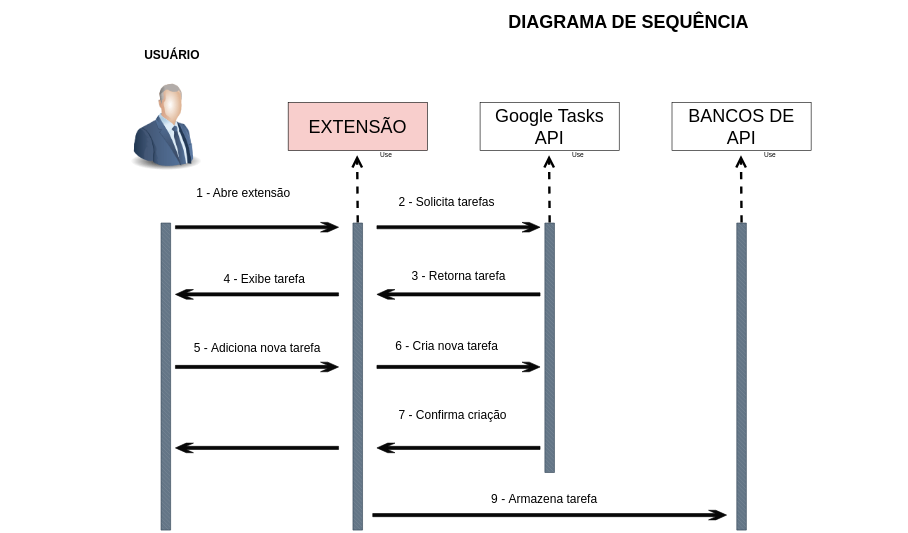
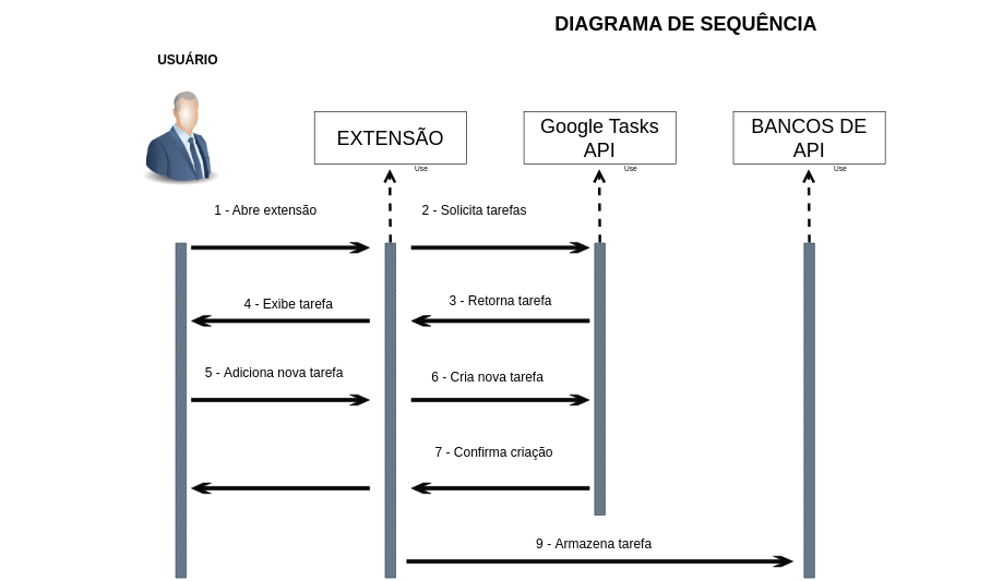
  <mxCell id="0" />
  <mxCell id="1" parent="0" />
  <mxCell id="2" value="" style="image;html=1;image=img/lib/clip_art/people/Suit_Man_Blue_128x128.png" parent="1" vertex="1"><mxGeometry x="201" y="130" width="150" height="160" as="geometry" /></mxCell>
  <mxCell id="3" style="edgeStyle=orthogonalEdgeStyle;rounded=0;orthogonalLoop=1;jettySize=auto;html=1;exitX=0.5;exitY=1;exitDx=0;exitDy=0;" parent="1" edge="1"><mxGeometry relative="1" as="geometry"><mxPoint x="372" y="512" as="sourcePoint" /><mxPoint x="372" y="512" as="targetPoint" /></mxGeometry></mxCell>
  <mxCell id="4" value="" style="verticalLabelPosition=bottom;verticalAlign=top;html=1;shape=mxgraph.basic.patternFillRect;fillStyle=diag;step=5;fillStrokeWidth=0.2;fillStrokeColor=#dddddd;rotation=90;fillColor=#647687;strokeColor=#314354;fontColor=#ffffff;" vertex="1" parent="1"><mxGeometry x="20" y="619" width="512" height="16" as="geometry" /></mxCell>
  <mxCell id="5" value="&lt;font style=&quot;font-size: 30px;&quot;&gt;&lt;b&gt;DIAGRAMA DE SEQUÊNCIA&amp;nbsp;&lt;/b&gt;&lt;/font&gt;" style="text;strokeColor=none;align=center;fillColor=none;html=1;verticalAlign=middle;whiteSpace=wrap;rounded=0;" vertex="1" parent="1"><mxGeometry x="836" y="20" width="432" height="30" as="geometry" /></mxCell>
  <mxCell id="6" value="" style="verticalLabelPosition=bottom;verticalAlign=top;html=1;shape=mxgraph.basic.patternFillRect;fillStyle=diag;step=5;fillStrokeWidth=0.2;fillStrokeColor=#dddddd;rotation=90;fillColor=#647687;strokeColor=#314354;fontColor=#ffffff;" vertex="1" parent="1"><mxGeometry x="340" y="619" width="512" height="16" as="geometry" /></mxCell>
  <mxCell id="7" value="&lt;font style=&quot;font-size: 20px;&quot;&gt;1 - Abre extensão&lt;/font&gt;" style="text;html=1;align=center;verticalAlign=middle;resizable=0;points=[];autosize=1;strokeColor=none;fillColor=none;" vertex="1" parent="1"><mxGeometry x="309" y="296" width="192" height="48" as="geometry" /></mxCell>
  <mxCell id="8" value="" style="html=1;shadow=0;dashed=0;align=center;verticalAlign=middle;shape=mxgraph.arrows2.sharpArrow;dy1=0.67;dx1=18;dx2=18;notch=0;fillColor=#080808;" vertex="1" parent="1"><mxGeometry x="292" y="370" width="272" height="16" as="geometry" /></mxCell>
  <mxCell id="9" value="&lt;font style=&quot;font-size: 20px;&quot;&gt;&lt;b&gt;USUÁRIO&lt;/b&gt;&lt;/font&gt;" style="text;html=1;align=center;verticalAlign=middle;resizable=0;points=[];autosize=1;strokeColor=none;fillColor=none;" vertex="1" parent="1"><mxGeometry x="222" y="66" width="128" height="48" as="geometry" /></mxCell>
- <mxCell id="10" value="&lt;font style=&quot;font-size: 30px;&quot;&gt;EXTENSÃO&lt;/font&gt;" style="html=1;whiteSpace=wrap;fillColor=#f8cecc;" vertex="1" parent="1"><mxGeometry x="480" y="170" width="232" height="80" as="geometry" /></mxCell>
+ <mxCell id="10" value="&lt;font style=&quot;font-size: 30px;&quot;&gt;EXTENSÃO&lt;/font&gt;" style="html=1;whiteSpace=wrap;" vertex="1" parent="1"><mxGeometry x="480" y="170" width="232" height="80" as="geometry" /></mxCell>
  <mxCell id="11" value="" style="verticalLabelPosition=bottom;verticalAlign=top;html=1;shape=mxgraph.basic.patternFillRect;fillStyle=diag;step=5;fillStrokeWidth=0.2;fillStrokeColor=#dddddd;rotation=90;fillColor=#647687;strokeColor=#314354;fontColor=#ffffff;" vertex="1" parent="1"><mxGeometry x="708" y="571" width="416" height="16" as="geometry" /></mxCell>
  <mxCell id="12" value="&lt;font style=&quot;font-size: 30px;&quot;&gt;Google Tasks API&lt;/font&gt;" style="html=1;whiteSpace=wrap;" vertex="1" parent="1"><mxGeometry x="800" y="170" width="232" height="80" as="geometry" /></mxCell>
  <mxCell id="13" value="&lt;font style=&quot;font-size: 30px;&quot;&gt;BANCOS DE API&lt;/font&gt;" style="html=1;whiteSpace=wrap;" vertex="1" parent="1"><mxGeometry x="1120" y="170" width="232" height="80" as="geometry" /></mxCell>
  <mxCell id="14" value="" style="verticalLabelPosition=bottom;verticalAlign=top;html=1;shape=mxgraph.basic.patternFillRect;fillStyle=diag;step=5;fillStrokeWidth=0.2;fillStrokeColor=#dddddd;rotation=90;fillColor=#647687;strokeColor=#314354;fontColor=#ffffff;" vertex="1" parent="1"><mxGeometry x="980" y="619" width="512" height="16" as="geometry" /></mxCell>
  <mxCell id="15" value="" style="html=1;shadow=0;dashed=0;align=center;verticalAlign=middle;shape=mxgraph.arrows2.sharpArrow;dy1=0.67;dx1=18;dx2=18;notch=0;fillColor=#080808;" vertex="1" parent="1"><mxGeometry x="628" y="370" width="272" height="16" as="geometry" /></mxCell>
  <mxCell id="16" value="" style="html=1;shadow=0;dashed=0;align=center;verticalAlign=middle;shape=mxgraph.arrows2.sharpArrow;dy1=0.67;dx1=18;dx2=18;notch=0;fillColor=#080808;" vertex="1" parent="1"><mxGeometry x="621" y="850" width="590" height="16" as="geometry" /></mxCell>
- <mxCell id="17" value="&lt;font style=&quot;font-size: 20px;&quot;&gt;2 - Solicita tarefas&lt;/font&gt;" style="text;html=1;align=center;verticalAlign=middle;resizable=0;points=[];autosize=1;strokeColor=none;fillColor=none;" vertex="1" parent="1"><mxGeometry x="648" y="311" width="192" height="48" as="geometry" /></mxCell>
+ <mxCell id="17" value="&lt;font style=&quot;font-size: 20px;&quot;&gt;2 - Solicita tarefas&lt;/font&gt;" style="text;html=1;align=center;verticalAlign=middle;resizable=0;points=[];autosize=1;strokeColor=none;fillColor=none;" vertex="1" parent="1"><mxGeometry x="628" y="296" width="192" height="48" as="geometry" /></mxCell>
  <mxCell id="18" value="Use" style="endArrow=open;endSize=12;dashed=1;html=1;rounded=0;strokeWidth=4;" edge="1" parent="1"><mxGeometry x="1" y="-48" width="160" relative="1" as="geometry"><mxPoint x="596" y="370" as="sourcePoint" /><mxPoint x="595" y="258" as="targetPoint" /><mxPoint as="offset" /></mxGeometry></mxCell>
  <mxCell id="19" value="Use" style="endArrow=open;endSize=12;dashed=1;html=1;rounded=0;strokeWidth=4;" edge="1" parent="1"><mxGeometry x="1" y="-48" width="160" relative="1" as="geometry"><mxPoint x="916" y="370" as="sourcePoint" /><mxPoint x="915" y="258" as="targetPoint" /><mxPoint as="offset" /></mxGeometry></mxCell>
  <mxCell id="20" value="Use" style="endArrow=open;endSize=12;dashed=1;html=1;rounded=0;strokeWidth=4;" edge="1" parent="1"><mxGeometry x="1" y="-48" width="160" relative="1" as="geometry"><mxPoint x="1236" y="370" as="sourcePoint" /><mxPoint x="1235" y="258" as="targetPoint" /><mxPoint as="offset" /></mxGeometry></mxCell>
  <mxCell id="21" value="&lt;font style=&quot;font-size: 20px;&quot;&gt;3 - Retorna tarefa&lt;/font&gt;" style="text;html=1;align=center;verticalAlign=middle;resizable=0;points=[];autosize=1;strokeColor=none;fillColor=none;" vertex="1" parent="1"><mxGeometry x="668" y="434" width="192" height="48" as="geometry" /></mxCell>
  <mxCell id="22" value="" style="html=1;shadow=0;dashed=0;align=center;verticalAlign=middle;shape=mxgraph.arrows2.sharpArrow;dy1=0.67;dx1=18;dx2=18;notch=0;fillColor=#080808;rotation=-180;" vertex="1" parent="1"><mxGeometry x="628" y="482" width="272" height="16" as="geometry" /></mxCell>
  <mxCell id="23" value="" style="html=1;shadow=0;dashed=0;align=center;verticalAlign=middle;shape=mxgraph.arrows2.sharpArrow;dy1=0.67;dx1=18;dx2=18;notch=0;fillColor=#080808;rotation=-180;" vertex="1" parent="1"><mxGeometry x="292" y="482" width="272" height="16" as="geometry" /></mxCell>
  <mxCell id="24" value="&lt;font style=&quot;font-size: 20px;&quot;&gt;4 - Exibe tarefa&lt;/font&gt;" style="text;html=1;align=center;verticalAlign=middle;resizable=0;points=[];autosize=1;strokeColor=none;fillColor=none;" vertex="1" parent="1"><mxGeometry x="352" y="439" width="176" height="48" as="geometry" /></mxCell>
  <mxCell id="25" value="" style="html=1;shadow=0;dashed=0;align=center;verticalAlign=middle;shape=mxgraph.arrows2.sharpArrow;dy1=0.67;dx1=18;dx2=18;notch=0;fillColor=#080808;" vertex="1" parent="1"><mxGeometry x="292" y="603" width="272" height="16" as="geometry" /></mxCell>
- <mxCell id="26" value="&lt;font style=&quot;font-size: 20px;&quot;&gt;5 -&amp;nbsp;Adiciona nova tarefa&lt;/font&gt;" style="text;html=1;align=center;verticalAlign=middle;resizable=0;points=[];autosize=1;strokeColor=none;fillColor=none;" vertex="1" parent="1"><mxGeometry x="308" y="555" width="240" height="48" as="geometry" /></mxCell>
+ <mxCell id="26" value="&lt;font style=&quot;font-size: 20px;&quot;&gt;5 -&amp;nbsp;Adiciona nova tarefa&lt;/font&gt;" style="text;html=1;align=center;verticalAlign=middle;resizable=0;points=[];autosize=1;strokeColor=none;fillColor=none;" vertex="1" parent="1"><mxGeometry x="298" y="545" width="240" height="48" as="geometry" /></mxCell>
  <mxCell id="27" value="" style="html=1;shadow=0;dashed=0;align=center;verticalAlign=middle;shape=mxgraph.arrows2.sharpArrow;dy1=0.67;dx1=18;dx2=18;notch=0;fillColor=#080808;" vertex="1" parent="1"><mxGeometry x="628" y="603" width="272" height="16" as="geometry" /></mxCell>
  <mxCell id="28" value="&lt;font style=&quot;font-size: 20px;&quot;&gt;6 -&amp;nbsp;Cria nova tarefa&lt;/font&gt;" style="text;html=1;align=center;verticalAlign=middle;resizable=0;points=[];autosize=1;strokeColor=none;fillColor=none;" vertex="1" parent="1"><mxGeometry x="640" y="551" width="208" height="48" as="geometry" /></mxCell>
  <mxCell id="29" value="" style="html=1;shadow=0;dashed=0;align=center;verticalAlign=middle;shape=mxgraph.arrows2.sharpArrow;dy1=0.67;dx1=18;dx2=18;notch=0;fillColor=#080808;rotation=-180;" vertex="1" parent="1"><mxGeometry x="628" y="738" width="272" height="16" as="geometry" /></mxCell>
  <mxCell id="30" value="&lt;font style=&quot;font-size: 20px;&quot;&gt;7 -&amp;nbsp;Confirma criação&lt;/font&gt;" style="text;html=1;align=center;verticalAlign=middle;resizable=0;points=[];autosize=1;strokeColor=none;fillColor=none;" vertex="1" parent="1"><mxGeometry x="650" y="667" width="208" height="48" as="geometry" /></mxCell>
  <mxCell id="31" value="" style="html=1;shadow=0;dashed=0;align=center;verticalAlign=middle;shape=mxgraph.arrows2.sharpArrow;dy1=0.67;dx1=18;dx2=18;notch=0;fillColor=#080808;rotation=-180;" vertex="1" parent="1"><mxGeometry x="292" y="738" width="272" height="16" as="geometry" /></mxCell>
  <mxCell id="32" value="&lt;font style=&quot;font-size: 20px;&quot;&gt;&amp;nbsp;9 -&amp;nbsp;Armazena tarefa&lt;/font&gt;" style="text;html=1;align=center;verticalAlign=middle;resizable=0;points=[];autosize=1;strokeColor=none;fillColor=none;" vertex="1" parent="1"><mxGeometry x="800" y="807" width="208" height="48" as="geometry" /></mxCell>
